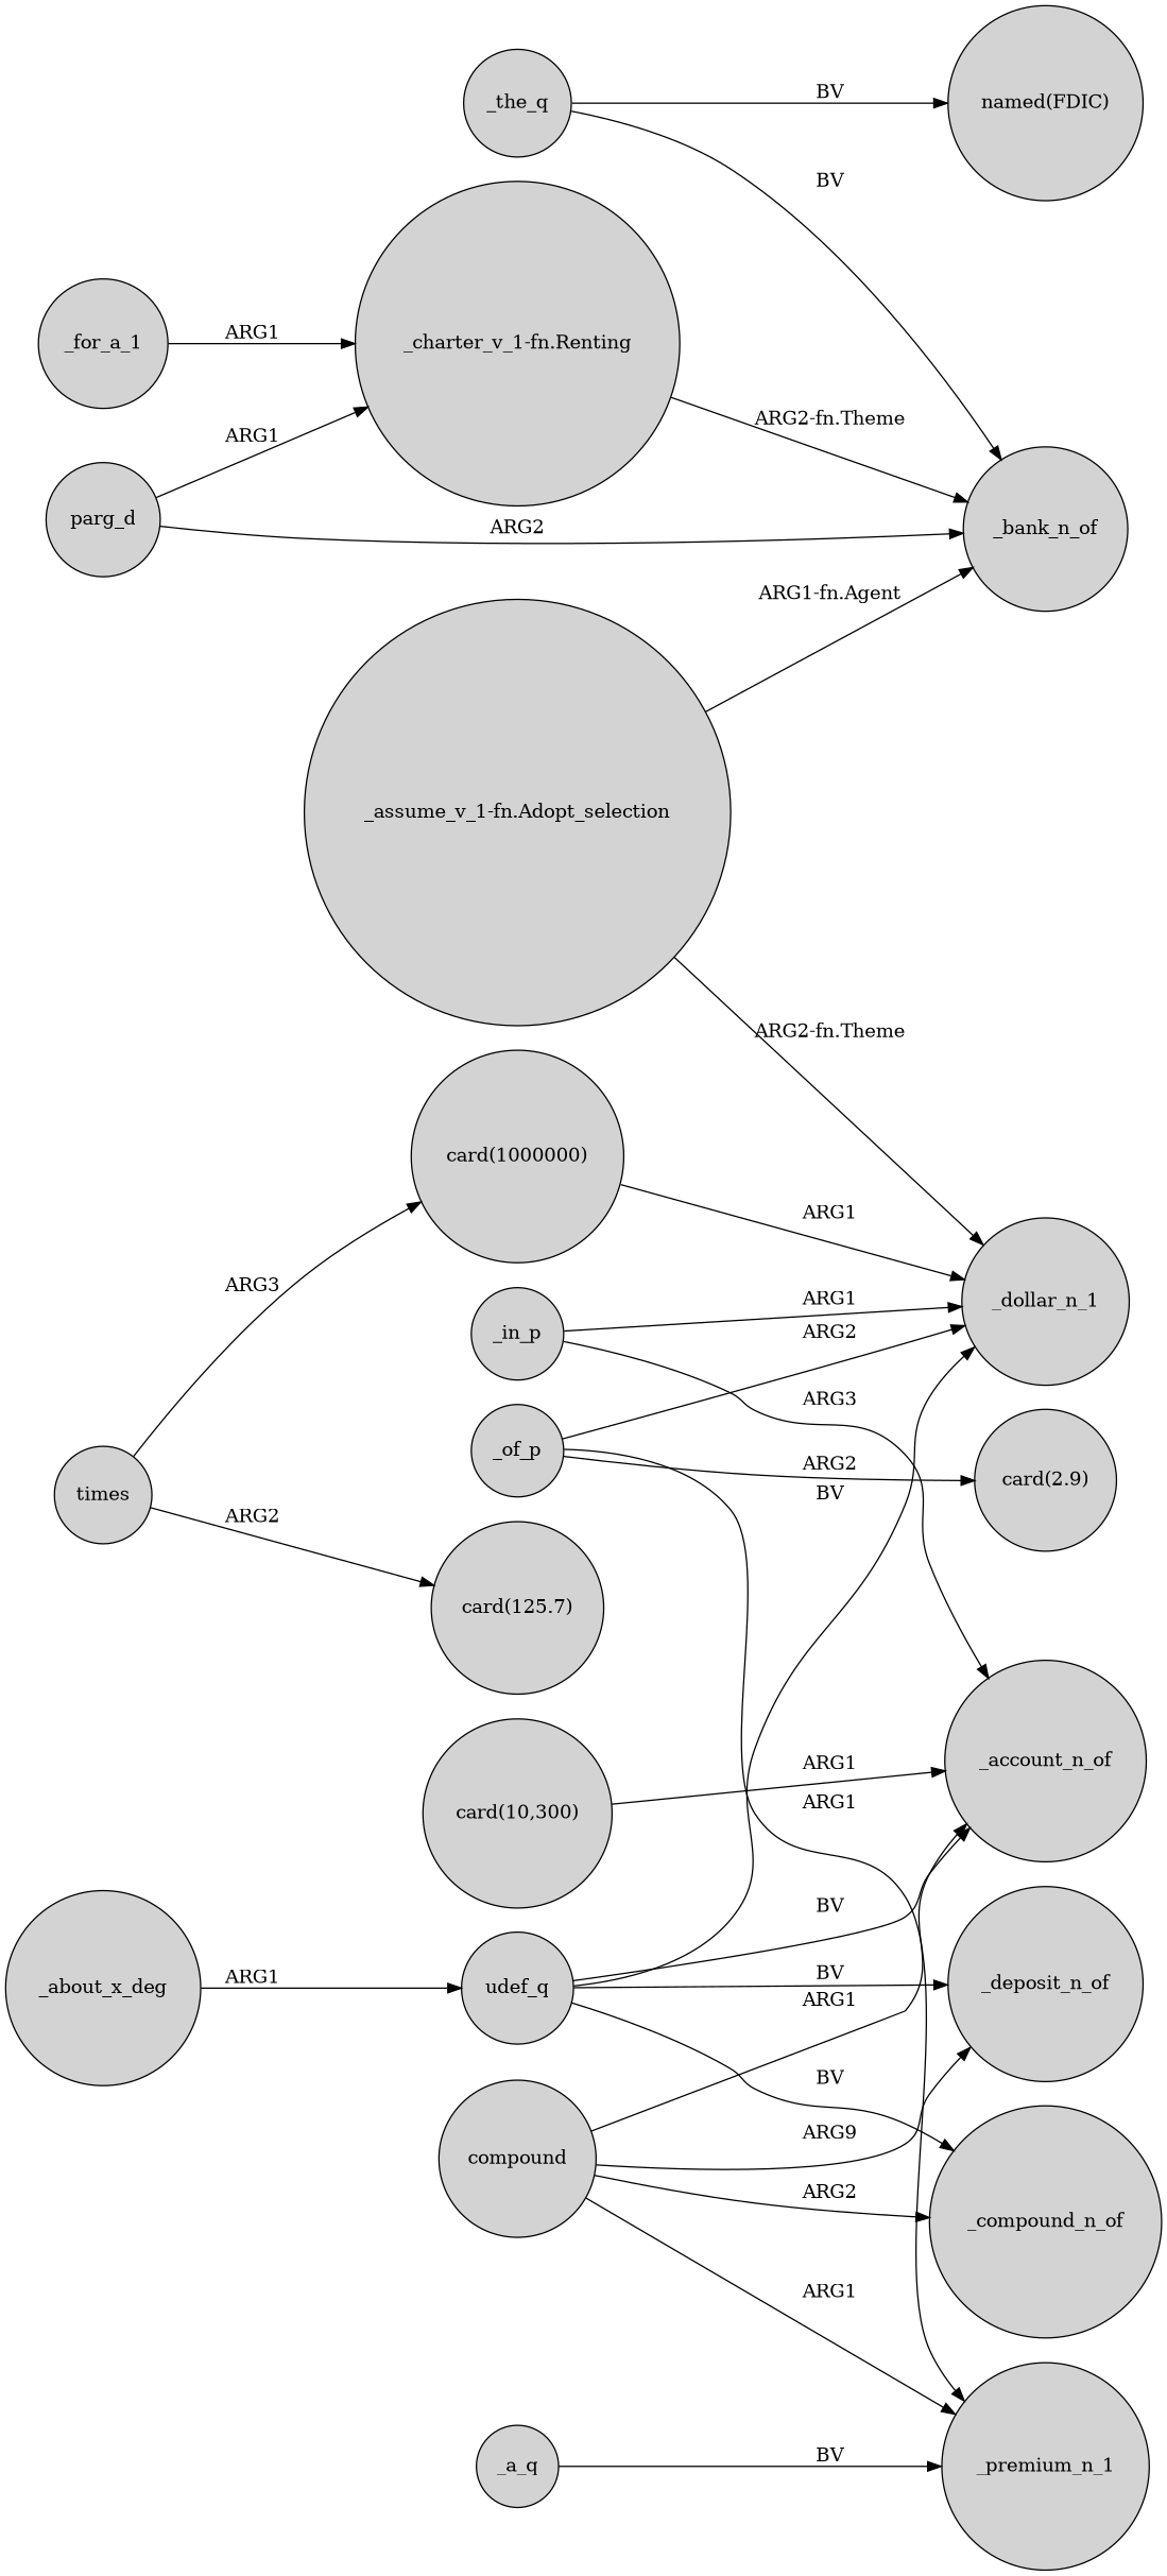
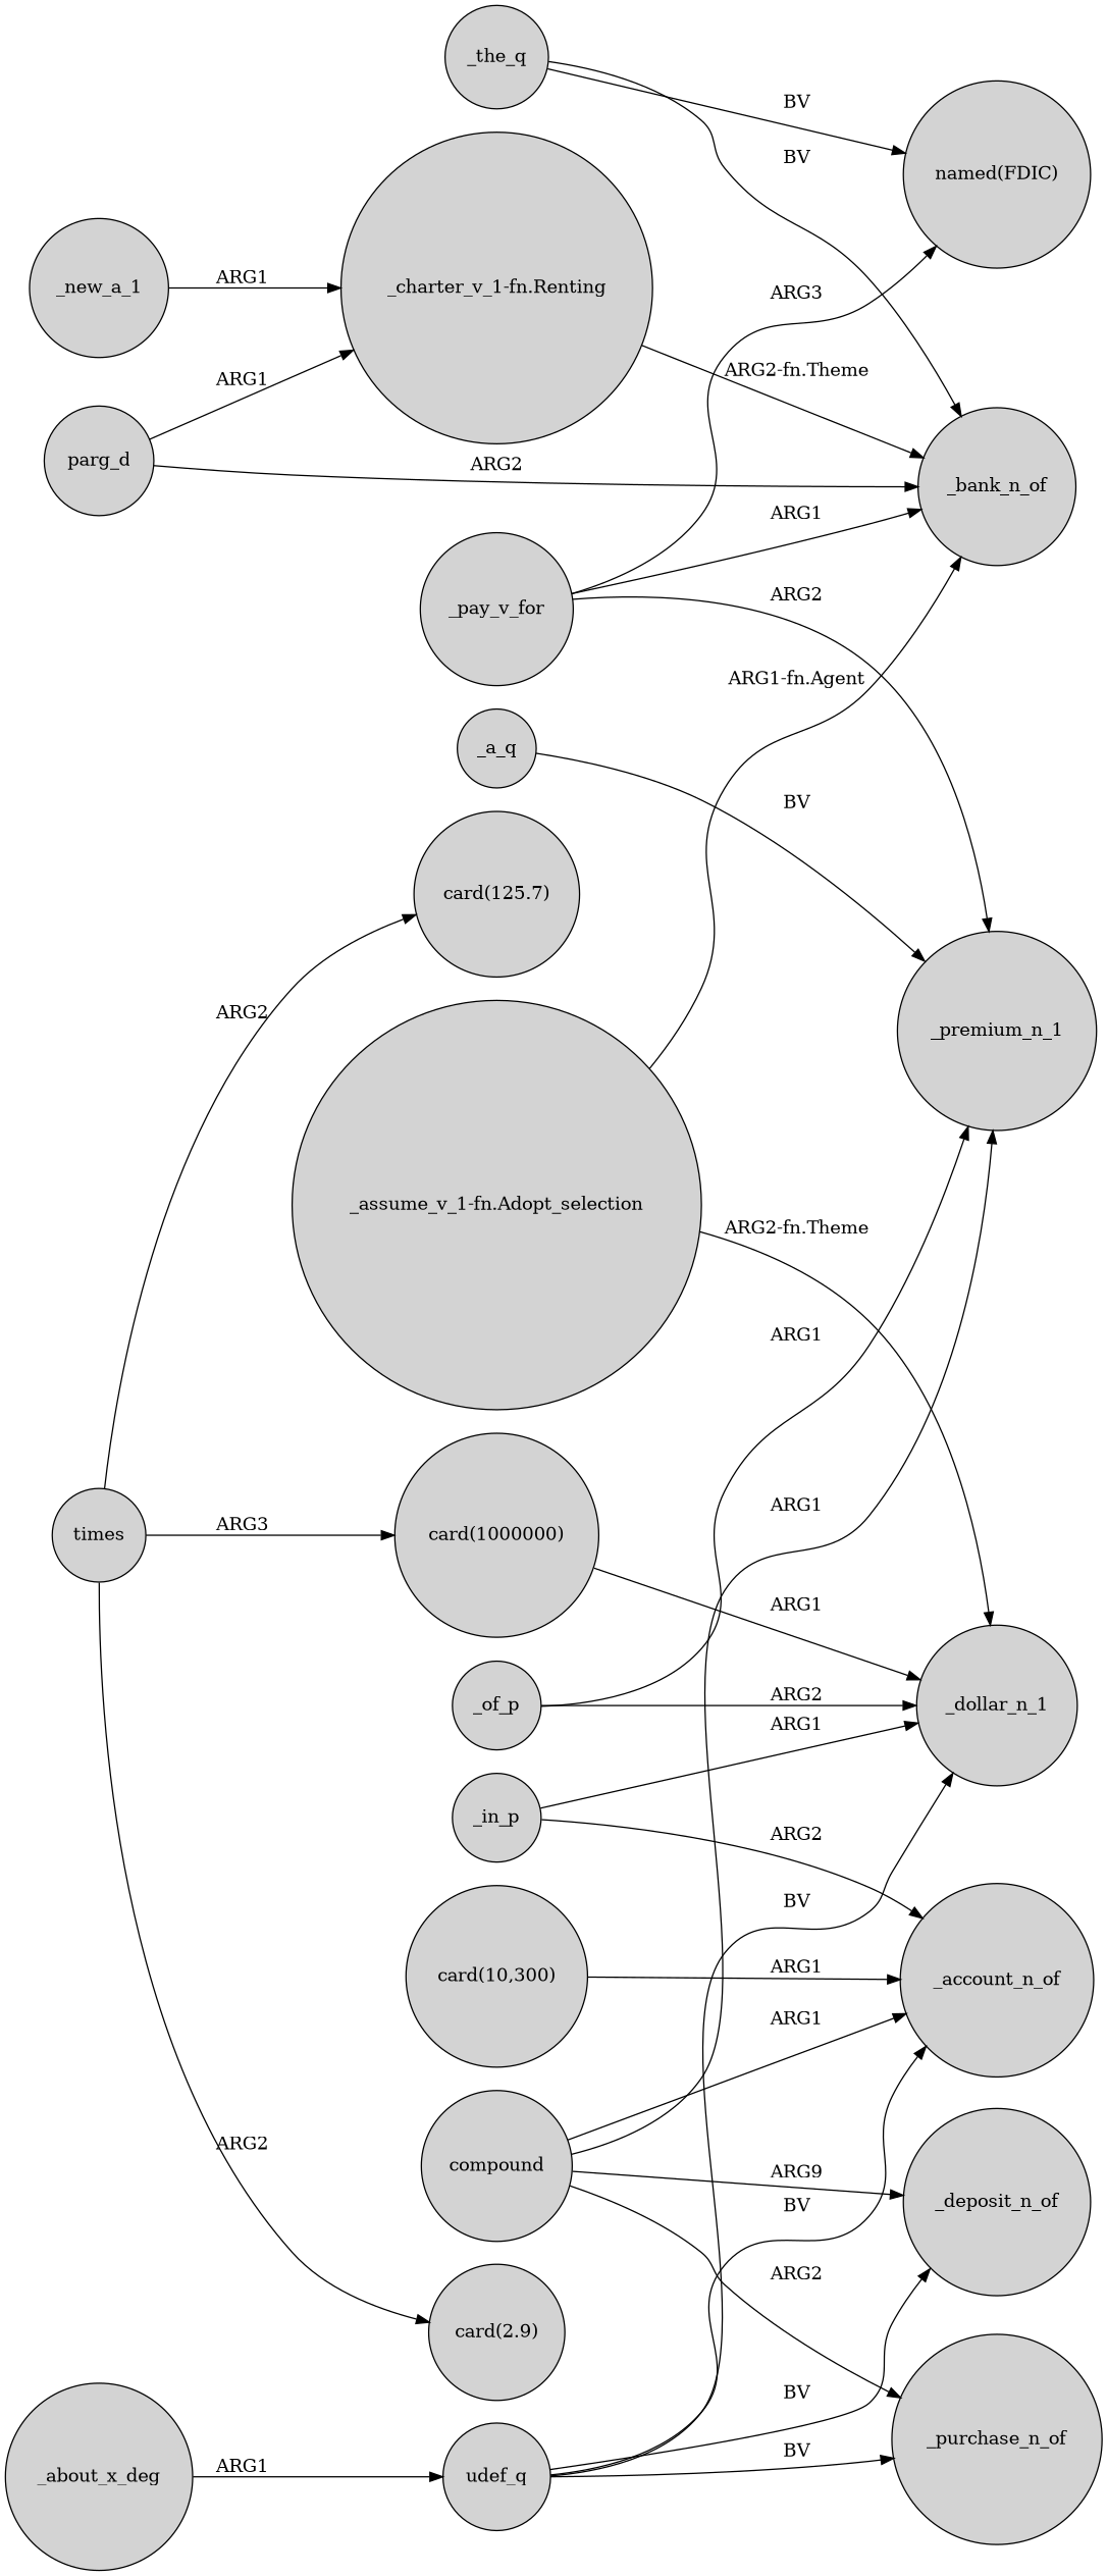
  digraph {
    rankdir=LR
    node [shape=circle style=filled]
    parg_d
    "_charter_v_1-fn.Renting"
    _bank_n_of
    "card(1000000)"
    _dollar_n_1
    "_assume_v_1-fn.Adopt_selection"
    _a_q
    _premium_n_1
    times
    "card(2.9)"
    "card(125.7)"
+   _pay_v_for
    "named(FDIC)"
    "card(10,300)"
    _account_n_of
    _about_x_deg
    udef_q
    _deposit_n_of
-   _purchase_n_of [label=_compound_n_of]
+   _purchase_n_of
    compound
-   _new_a_1 [label=_for_a_1]
+   _new_a_1
    _the_q
    _in_p
    _of_p
    parg_d -> "_charter_v_1-fn.Renting" [label=ARG1]
    parg_d -> _bank_n_of [label=ARG2]
    "_charter_v_1-fn.Renting" -> _bank_n_of [label="ARG2-fn.Theme"]
    "card(1000000)" -> _dollar_n_1 [label=ARG1]
    "_assume_v_1-fn.Adopt_selection" -> _bank_n_of [label="ARG1-fn.Agent"]
    "_assume_v_1-fn.Adopt_selection" -> _dollar_n_1 [label="ARG2-fn.Theme"]
    _a_q -> _premium_n_1 [label=BV]
    times -> "card(1000000)" [label=ARG3]
-   _of_p -> "card(2.9)" [label=ARG2]
+   times -> "card(2.9)" [label=ARG2]
    times -> "card(125.7)" [label=ARG2]
+   _pay_v_for -> _bank_n_of [label=ARG1]
+   _pay_v_for -> _premium_n_1 [label=ARG2]
+   _pay_v_for -> "named(FDIC)" [label=ARG3]
    "card(10,300)" -> _account_n_of [label=ARG1]
    _about_x_deg -> udef_q [label=ARG1]
    udef_q -> _dollar_n_1 [label=BV]
    udef_q -> _account_n_of [label=BV]
    udef_q -> _deposit_n_of [label=BV]
    udef_q -> _purchase_n_of [label=BV]
    compound -> _premium_n_1 [label=ARG1]
    compound -> _account_n_of [label=ARG1]
    compound -> _deposit_n_of [label=ARG9]
    compound -> _purchase_n_of [label=ARG2]
    _new_a_1 -> "_charter_v_1-fn.Renting" [label=ARG1]
    _the_q -> _bank_n_of [label=BV]
    _the_q -> "named(FDIC)" [label=BV]
    _in_p -> _dollar_n_1 [label=ARG1]
-   _in_p -> _account_n_of [label=ARG3]
+   _in_p -> _account_n_of [label=ARG2]
    _of_p -> _dollar_n_1 [label=ARG2]
    _of_p -> _premium_n_1 [label=ARG1]
  }
